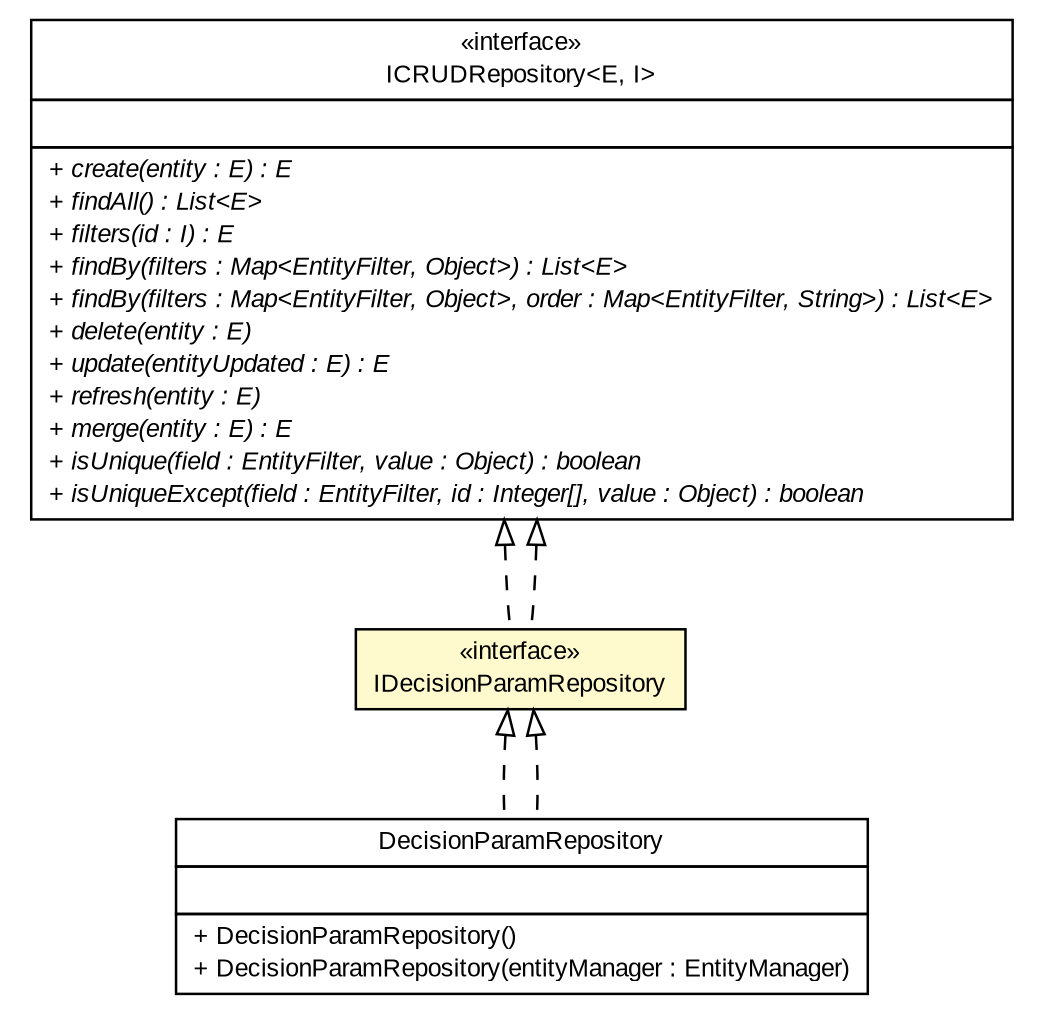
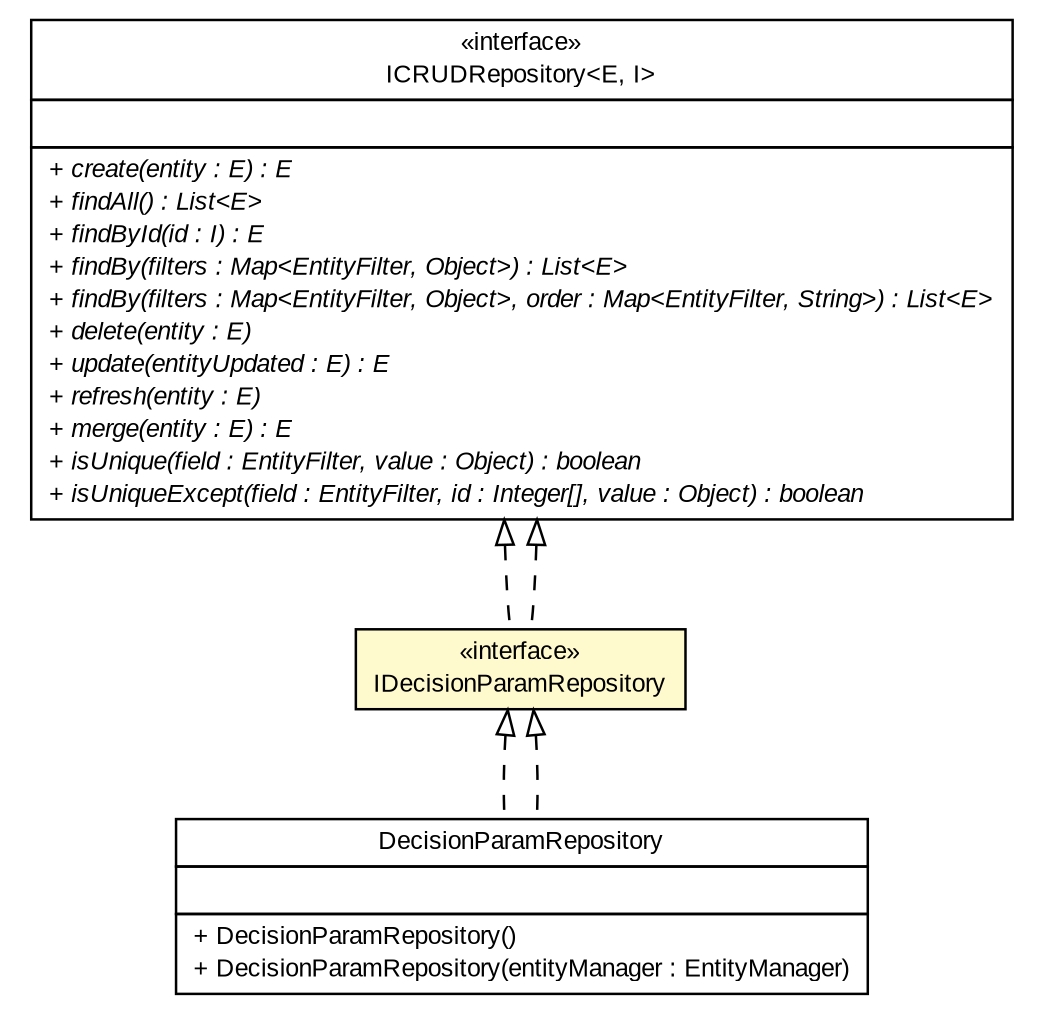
  digraph {
    nodesep=0.25
    ranksep=0.5
    node [fontcolor=black fontname=arial fontsize=10.0 shape=plaintext]
    edge [arrowtail=empty dir=back fontname=arial fontsize=10 headport=p labelfontname=arial labelfontsize=10 style=dashed tailport=p]
-   n1 [label=<<table title="gov.sandia.cf.dao.ICRUDRepository" border="0" cellborder="1" cellspacing="0" cellpadding="2" port="p" href="./ICRUDRepository.html"> 		<tr><td><table border="0" cellspacing="0" cellpadding="1"> <tr><td align="center" balign="center"> &#171;interface&#187; </td></tr> <tr><td align="center" balign="center"> ICRUDRepository&lt;E, I&gt; </td></tr> 		</table></td></tr> 		<tr><td><table border="0" cellspacing="0" cellpadding="1"> <tr><td align="left" balign="left">  </td></tr> 		</table></td></tr> 		<tr><td><table border="0" cellspacing="0" cellpadding="1"> <tr><td align="left" balign="left"><font face="arial italic" point-size="10.0"> + create(entity : E) : E </font></td></tr> <tr><td align="left" balign="left"><font face="arial italic" point-size="10.0"> + findAll() : List&lt;E&gt; </font></td></tr> <tr><td align="left" balign="left"><font face="arial italic" point-size="10.0"> + filters(id : I) : E </font></td></tr> <tr><td align="left" balign="left"><font face="arial italic" point-size="10.0"> + findBy(filters : Map&lt;EntityFilter, Object&gt;) : List&lt;E&gt; </font></td></tr> <tr><td align="left" balign="left"><font face="arial italic" point-size="10.0"> + findBy(filters : Map&lt;EntityFilter, Object&gt;, order : Map&lt;EntityFilter, String&gt;) : List&lt;E&gt; </font></td></tr> <tr><td align="left" balign="left"><font face="arial italic" point-size="10.0"> + delete(entity : E) </font></td></tr> <tr><td align="left" balign="left"><font face="arial italic" point-size="10.0"> + update(entityUpdated : E) : E </font></td></tr> <tr><td align="left" balign="left"><font face="arial italic" point-size="10.0"> + refresh(entity : E) </font></td></tr> <tr><td align="left" balign="left"><font face="arial italic" point-size="10.0"> + merge(entity : E) : E </font></td></tr> <tr><td align="left" balign="left"><font face="arial italic" point-size="10.0"> + isUnique(field : EntityFilter, value : Object) : boolean </font></td></tr> <tr><td align="left" balign="left"><font face="arial italic" point-size="10.0"> + isUniqueExcept(field : EntityFilter, id : Integer[], value : Object) : boolean </font></td></tr> 		</table></td></tr> 		</table>>]
+   n1 [label=<<table title="gov.sandia.cf.dao.ICRUDRepository" border="0" cellborder="1" cellspacing="0" cellpadding="2" port="p" href="./ICRUDRepository.html"> 		<tr><td><table border="0" cellspacing="0" cellpadding="1"> <tr><td align="center" balign="center"> &#171;interface&#187; </td></tr> <tr><td align="center" balign="center"> ICRUDRepository&lt;E, I&gt; </td></tr> 		</table></td></tr> 		<tr><td><table border="0" cellspacing="0" cellpadding="1"> <tr><td align="left" balign="left">  </td></tr> 		</table></td></tr> 		<tr><td><table border="0" cellspacing="0" cellpadding="1"> <tr><td align="left" balign="left"><font face="arial italic" point-size="10.0"> + create(entity : E) : E </font></td></tr> <tr><td align="left" balign="left"><font face="arial italic" point-size="10.0"> + findAll() : List&lt;E&gt; </font></td></tr> <tr><td align="left" balign="left"><font face="arial italic" point-size="10.0"> + findById(id : I) : E </font></td></tr> <tr><td align="left" balign="left"><font face="arial italic" point-size="10.0"> + findBy(filters : Map&lt;EntityFilter, Object&gt;) : List&lt;E&gt; </font></td></tr> <tr><td align="left" balign="left"><font face="arial italic" point-size="10.0"> + findBy(filters : Map&lt;EntityFilter, Object&gt;, order : Map&lt;EntityFilter, String&gt;) : List&lt;E&gt; </font></td></tr> <tr><td align="left" balign="left"><font face="arial italic" point-size="10.0"> + delete(entity : E) </font></td></tr> <tr><td align="left" balign="left"><font face="arial italic" point-size="10.0"> + update(entityUpdated : E) : E </font></td></tr> <tr><td align="left" balign="left"><font face="arial italic" point-size="10.0"> + refresh(entity : E) </font></td></tr> <tr><td align="left" balign="left"><font face="arial italic" point-size="10.0"> + merge(entity : E) : E </font></td></tr> <tr><td align="left" balign="left"><font face="arial italic" point-size="10.0"> + isUnique(field : EntityFilter, value : Object) : boolean </font></td></tr> <tr><td align="left" balign="left"><font face="arial italic" point-size="10.0"> + isUniqueExcept(field : EntityFilter, id : Integer[], value : Object) : boolean </font></td></tr> 		</table></td></tr> 		</table>>]
    n2 [label=<<table title="gov.sandia.cf.dao.IDecisionParamRepository" border="0" cellborder="1" cellspacing="0" cellpadding="2" port="p" bgcolor="lemonChiffon" href="./IDecisionParamRepository.html"> 		<tr><td><table border="0" cellspacing="0" cellpadding="1"> <tr><td align="center" balign="center"> &#171;interface&#187; </td></tr> <tr><td align="center" balign="center"> IDecisionParamRepository </td></tr> 		</table></td></tr> 		</table>>]
    n3 [label=<<table title="gov.sandia.cf.dao.impl.DecisionParamRepository" border="0" cellborder="1" cellspacing="0" cellpadding="2" port="p" href="./impl/DecisionParamRepository.html"> 		<tr><td><table border="0" cellspacing="0" cellpadding="1"> <tr><td align="center" balign="center"> DecisionParamRepository </td></tr> 		</table></td></tr> 		<tr><td><table border="0" cellspacing="0" cellpadding="1"> <tr><td align="left" balign="left">  </td></tr> 		</table></td></tr> 		<tr><td><table border="0" cellspacing="0" cellpadding="1"> <tr><td align="left" balign="left"> + DecisionParamRepository() </td></tr> <tr><td align="left" balign="left"> + DecisionParamRepository(entityManager : EntityManager) </td></tr> 		</table></td></tr> 		</table>>]
    n1 -> n2
    n1 -> n2
    n2 -> n3
    n2 -> n3
  }
